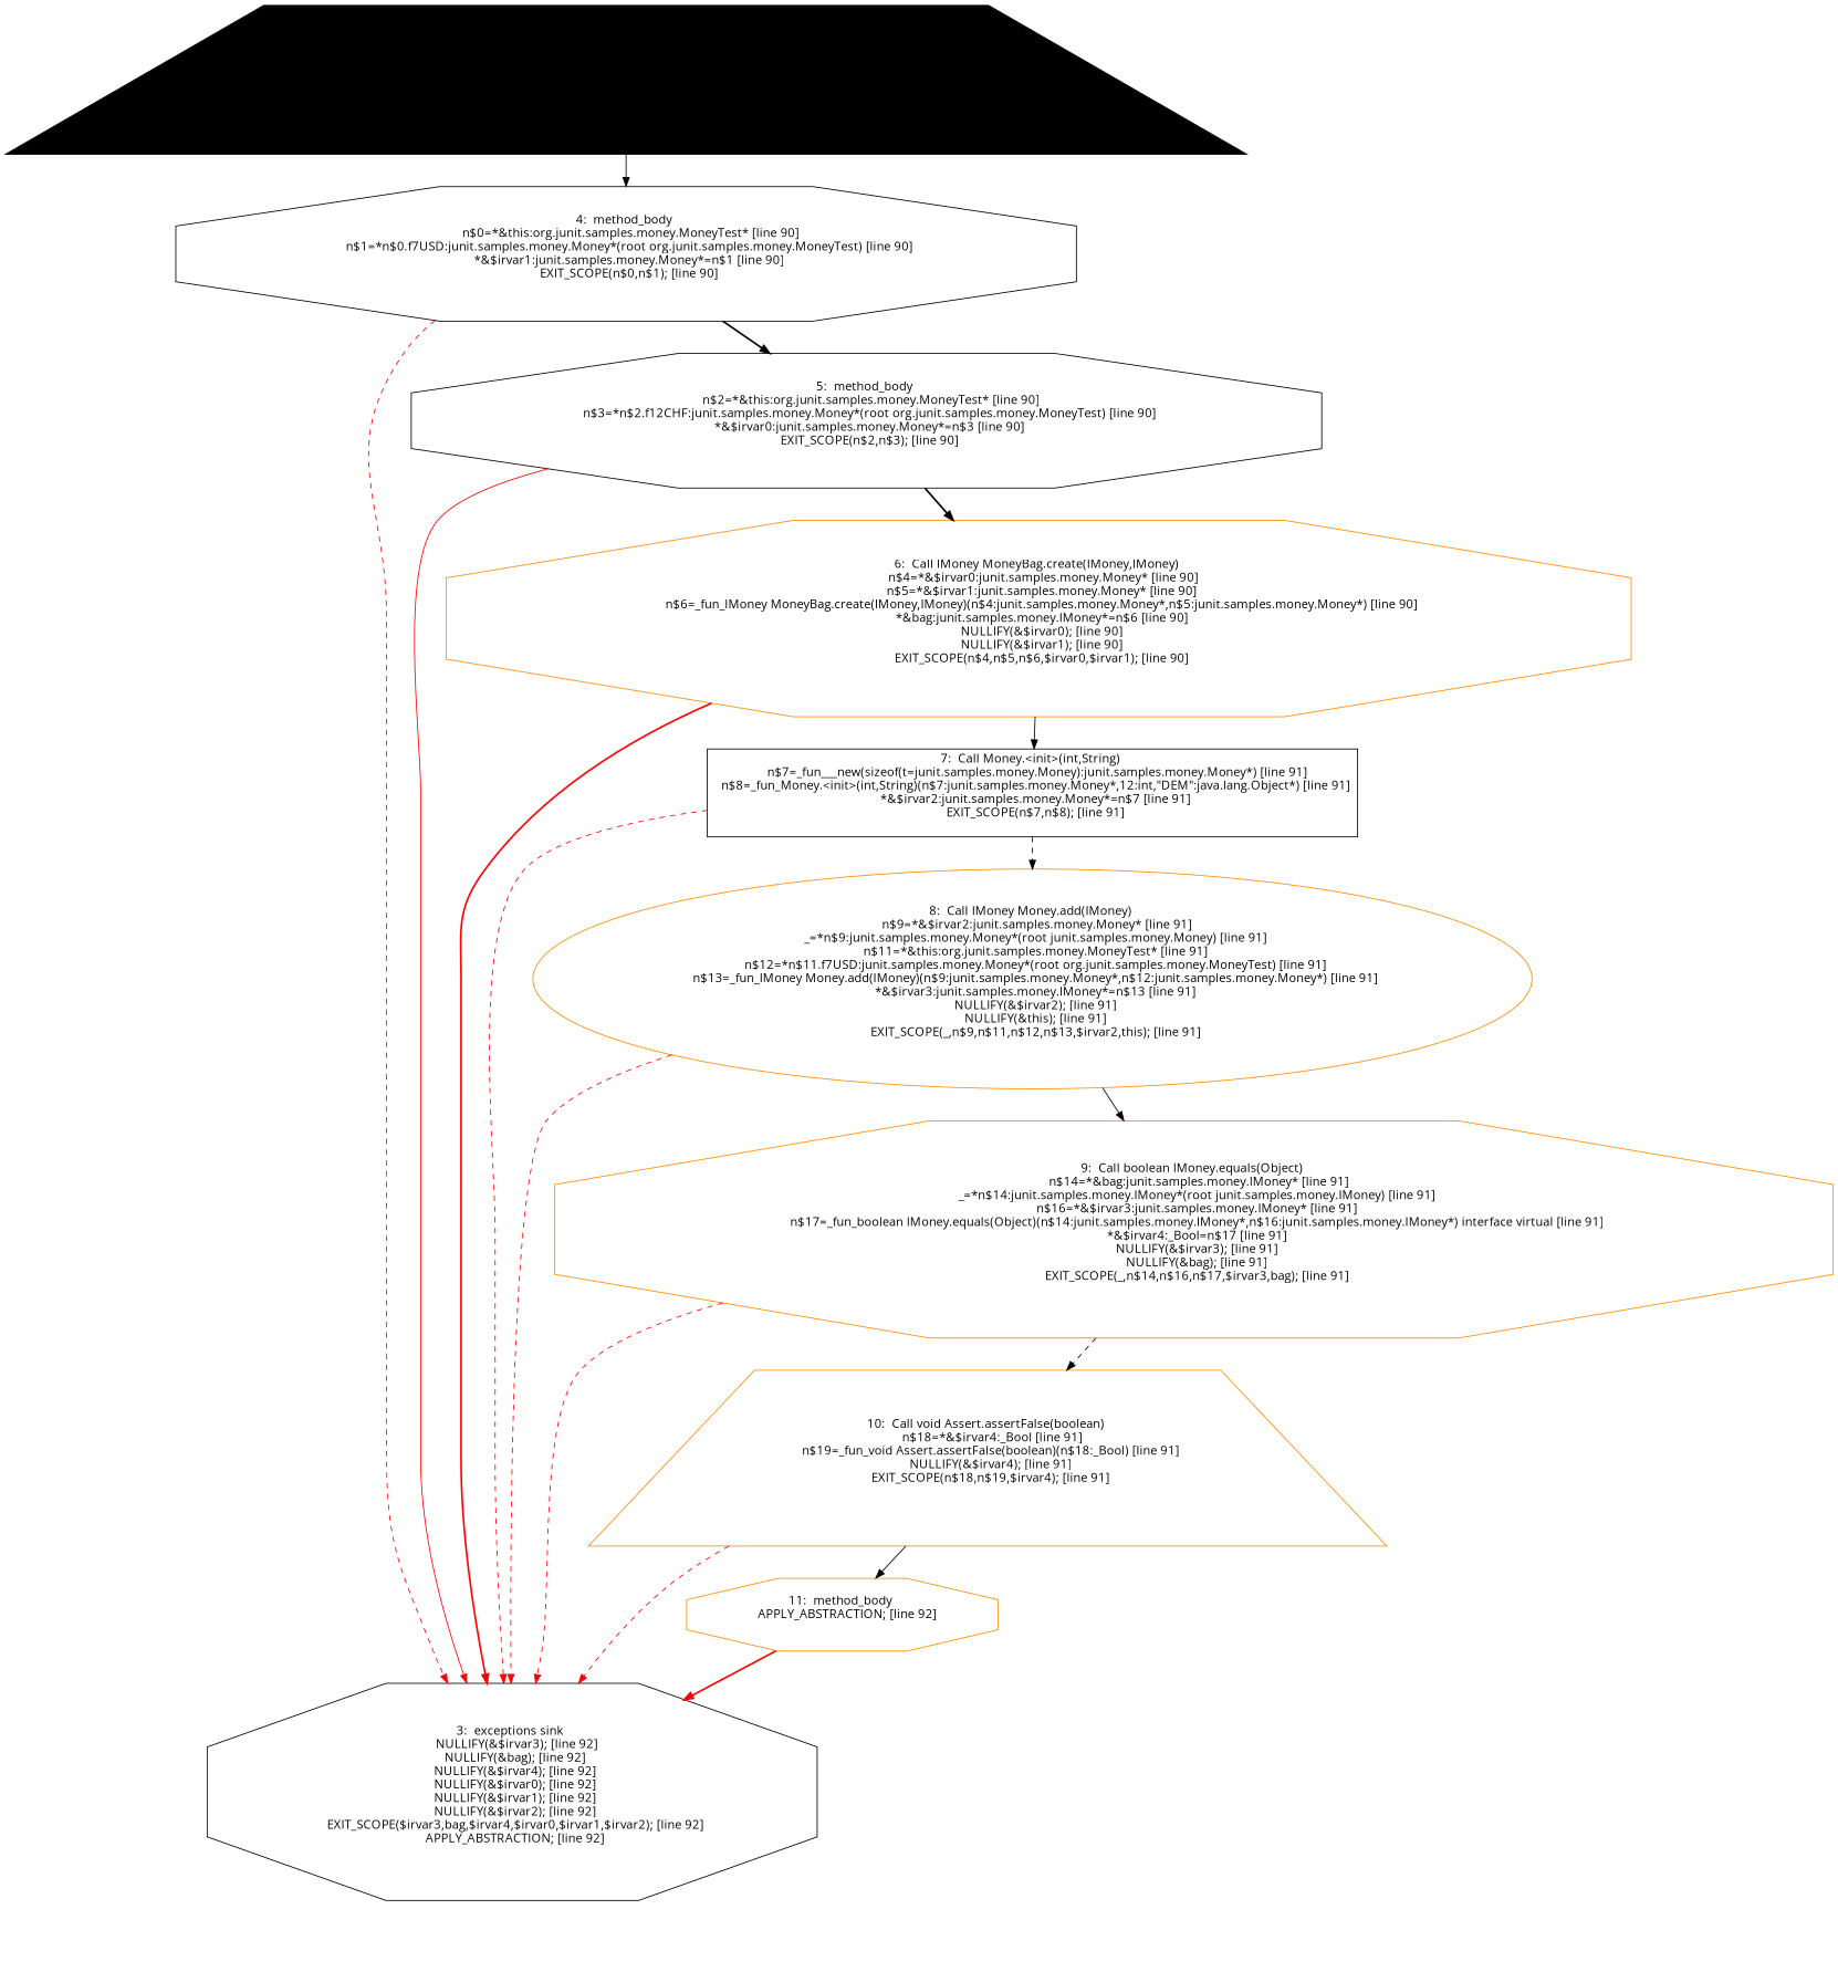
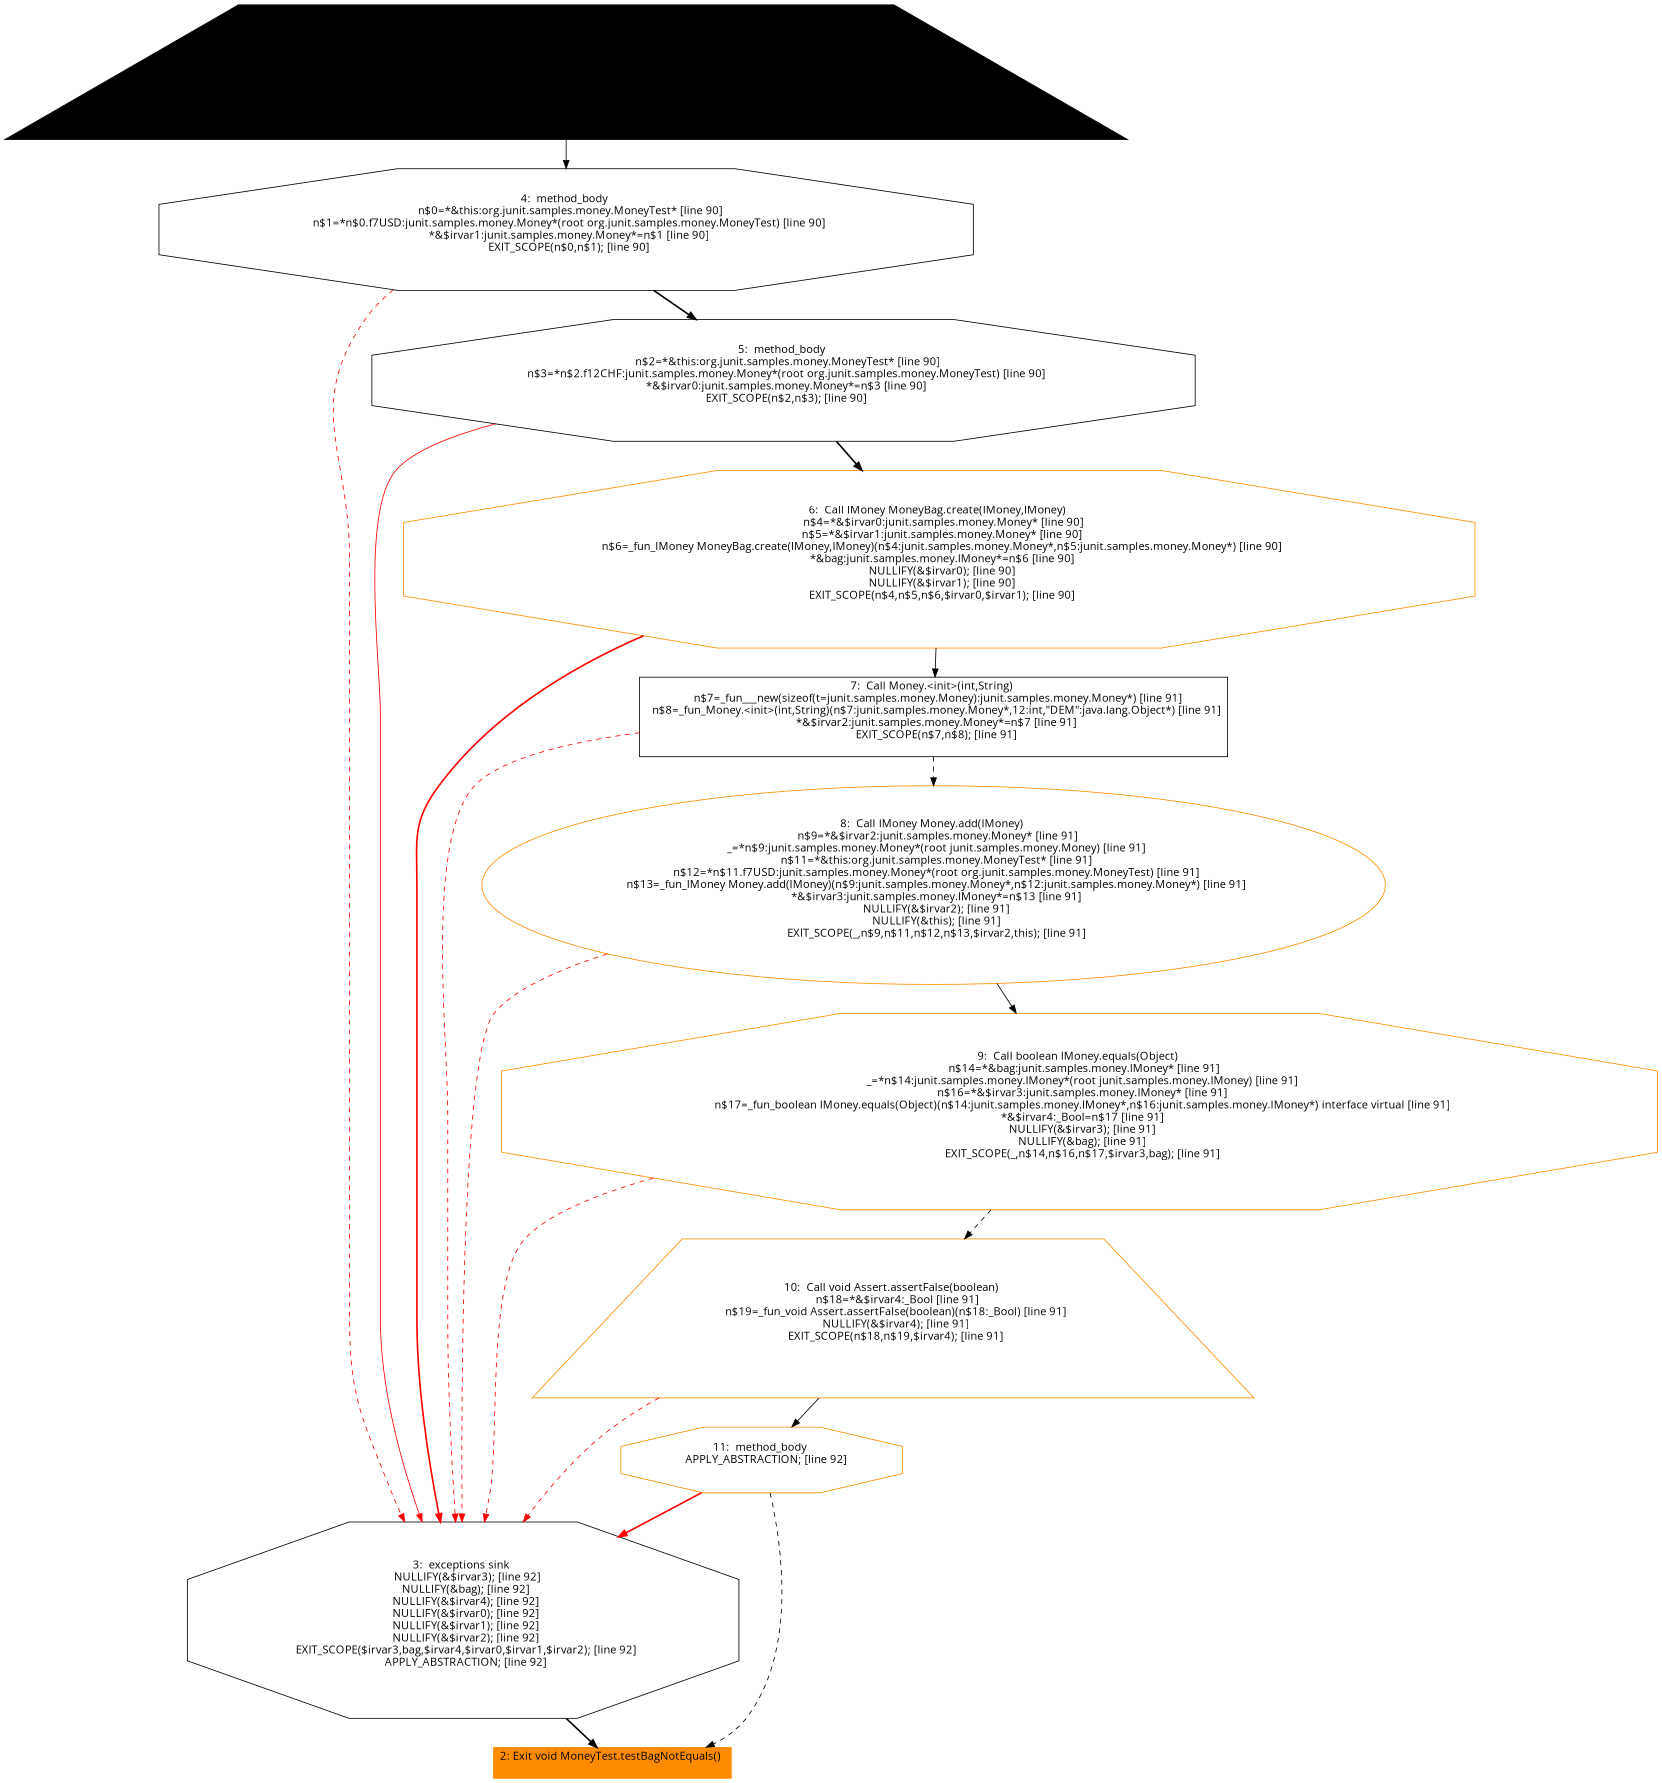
  digraph {
    fontname="Open Sans"
    node [color=darkorange shape=octagon fontname="Open Sans"]
    edge [style=dashed fontname="Open Sans"]
    n1 [color=black label="1: Start void MoneyTest.testBagNotEquals()\nFormals:  this:org.junit.samples.money.MoneyTest*\nLocals:  $irvar4:void $irvar3:void $irvar2:void $irvar1:void $irvar0:void bag:junit.samples.money.IMoney*\nAnnotation: <_org.junit.Test> void MoneyTest.testBagNotEquals()() \n  " style=filled shape=trapezium]
    n2 [label="4:  method_body \n   n$0=*&this:org.junit.samples.money.MoneyTest* [line 90]\n  n$1=*n$0.f7USD:junit.samples.money.Money*(root org.junit.samples.money.MoneyTest) [line 90]\n  *&$irvar1:junit.samples.money.Money*=n$1 [line 90]\n  EXIT_SCOPE(n$0,n$1); [line 90]\n " color=black]
    n3 [label="3:  exceptions sink \n   NULLIFY(&$irvar3); [line 92]\n  NULLIFY(&bag); [line 92]\n  NULLIFY(&$irvar4); [line 92]\n  NULLIFY(&$irvar0); [line 92]\n  NULLIFY(&$irvar1); [line 92]\n  NULLIFY(&$irvar2); [line 92]\n  EXIT_SCOPE($irvar3,bag,$irvar4,$irvar0,$irvar1,$irvar2); [line 92]\n  APPLY_ABSTRACTION; [line 92]\n " color=black]
    n4 [label="5:  method_body \n   n$2=*&this:org.junit.samples.money.MoneyTest* [line 90]\n  n$3=*n$2.f12CHF:junit.samples.money.Money*(root org.junit.samples.money.MoneyTest) [line 90]\n  *&$irvar0:junit.samples.money.Money*=n$3 [line 90]\n  EXIT_SCOPE(n$2,n$3); [line 90]\n " color=black]
+   n5 [label="2: Exit void MoneyTest.testBagNotEquals() \n  " style=filled shape=box]
    n6 [label="6:  Call IMoney MoneyBag.create(IMoney,IMoney) \n   n$4=*&$irvar0:junit.samples.money.Money* [line 90]\n  n$5=*&$irvar1:junit.samples.money.Money* [line 90]\n  n$6=_fun_IMoney MoneyBag.create(IMoney,IMoney)(n$4:junit.samples.money.Money*,n$5:junit.samples.money.Money*) [line 90]\n  *&bag:junit.samples.money.IMoney*=n$6 [line 90]\n  NULLIFY(&$irvar0); [line 90]\n  NULLIFY(&$irvar1); [line 90]\n  EXIT_SCOPE(n$4,n$5,n$6,$irvar0,$irvar1); [line 90]\n "]
    n7 [label="7:  Call Money.<init>(int,String) \n   n$7=_fun___new(sizeof(t=junit.samples.money.Money):junit.samples.money.Money*) [line 91]\n  n$8=_fun_Money.<init>(int,String)(n$7:junit.samples.money.Money*,12:int,\"DEM\":java.lang.Object*) [line 91]\n  *&$irvar2:junit.samples.money.Money*=n$7 [line 91]\n  EXIT_SCOPE(n$7,n$8); [line 91]\n " shape=box color=black]
    n8 [label="8:  Call IMoney Money.add(IMoney) \n   n$9=*&$irvar2:junit.samples.money.Money* [line 91]\n  _=*n$9:junit.samples.money.Money*(root junit.samples.money.Money) [line 91]\n  n$11=*&this:org.junit.samples.money.MoneyTest* [line 91]\n  n$12=*n$11.f7USD:junit.samples.money.Money*(root org.junit.samples.money.MoneyTest) [line 91]\n  n$13=_fun_IMoney Money.add(IMoney)(n$9:junit.samples.money.Money*,n$12:junit.samples.money.Money*) [line 91]\n  *&$irvar3:junit.samples.money.IMoney*=n$13 [line 91]\n  NULLIFY(&$irvar2); [line 91]\n  NULLIFY(&this); [line 91]\n  EXIT_SCOPE(_,n$9,n$11,n$12,n$13,$irvar2,this); [line 91]\n " shape=ellipse]
    n9 [label="9:  Call boolean IMoney.equals(Object) \n   n$14=*&bag:junit.samples.money.IMoney* [line 91]\n  _=*n$14:junit.samples.money.IMoney*(root junit.samples.money.IMoney) [line 91]\n  n$16=*&$irvar3:junit.samples.money.IMoney* [line 91]\n  n$17=_fun_boolean IMoney.equals(Object)(n$14:junit.samples.money.IMoney*,n$16:junit.samples.money.IMoney*) interface virtual [line 91]\n  *&$irvar4:_Bool=n$17 [line 91]\n  NULLIFY(&$irvar3); [line 91]\n  NULLIFY(&bag); [line 91]\n  EXIT_SCOPE(_,n$14,n$16,n$17,$irvar3,bag); [line 91]\n "]
    n10 [label="10:  Call void Assert.assertFalse(boolean) \n   n$18=*&$irvar4:_Bool [line 91]\n  n$19=_fun_void Assert.assertFalse(boolean)(n$18:_Bool) [line 91]\n  NULLIFY(&$irvar4); [line 91]\n  EXIT_SCOPE(n$18,n$19,$irvar4); [line 91]\n " shape=trapezium]
    n11 [label="11:  method_body \n   APPLY_ABSTRACTION; [line 92]\n "]
    n1 -> n2 [style=solid]
    n2 -> n3 [color=red]
    n2 -> n4 [style=bold]
+   n3 -> n5 [style=bold]
    n4 -> n3 [color=red style=solid]
    n4 -> n6 [style=bold]
    n6 -> n3 [color=red style=bold]
    n6 -> n7 [style=solid]
    n7 -> n3 [color=red]
    n7 -> n8
    n8 -> n3 [color=red]
    n8 -> n9 [style=solid]
    n9 -> n3 [color=red]
    n9 -> n10
    n10 -> n3 [color=red]
    n10 -> n11 [style=solid]
    n11 -> n3 [color=red style=bold]
+   n11 -> n5
  }
